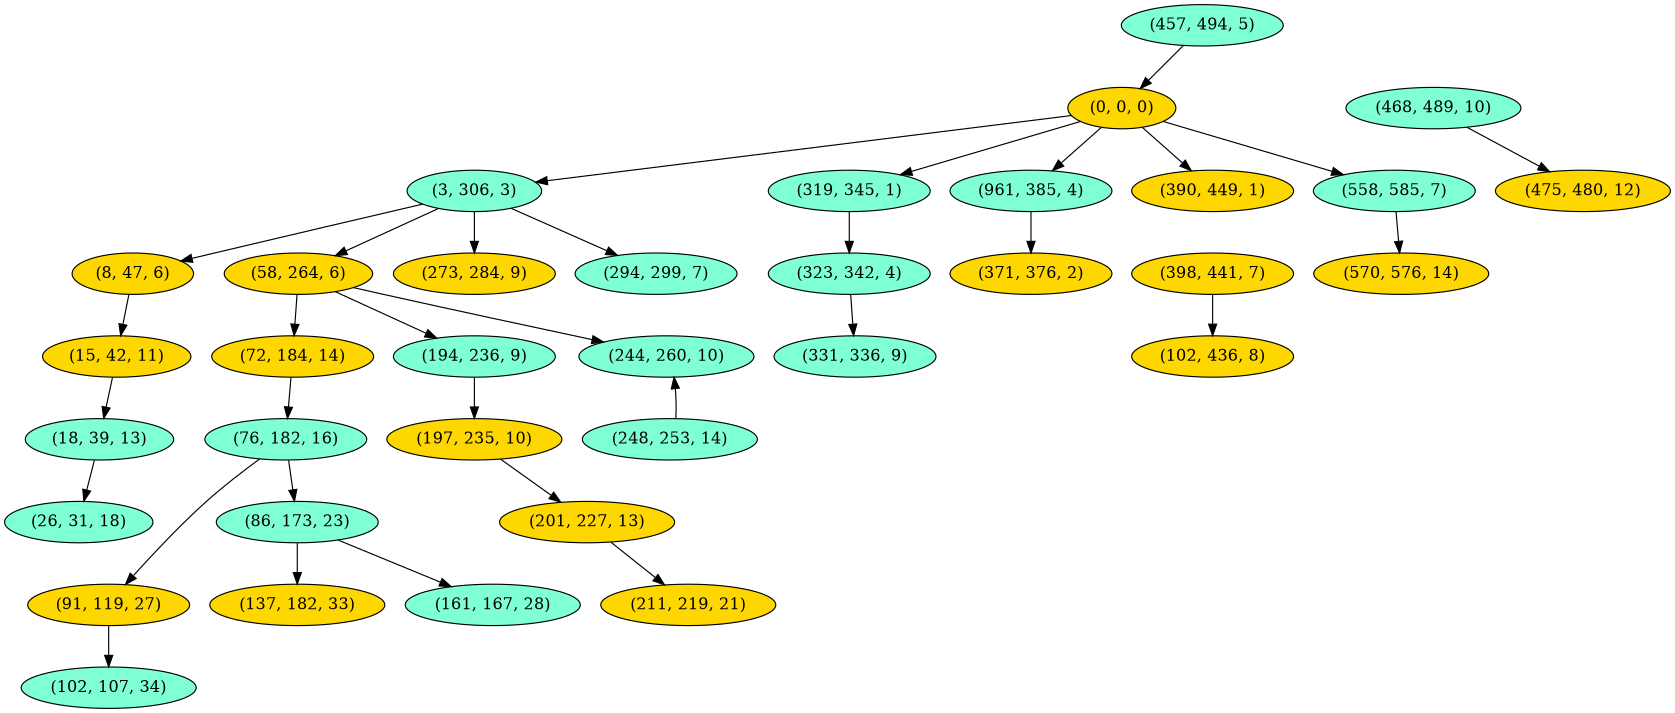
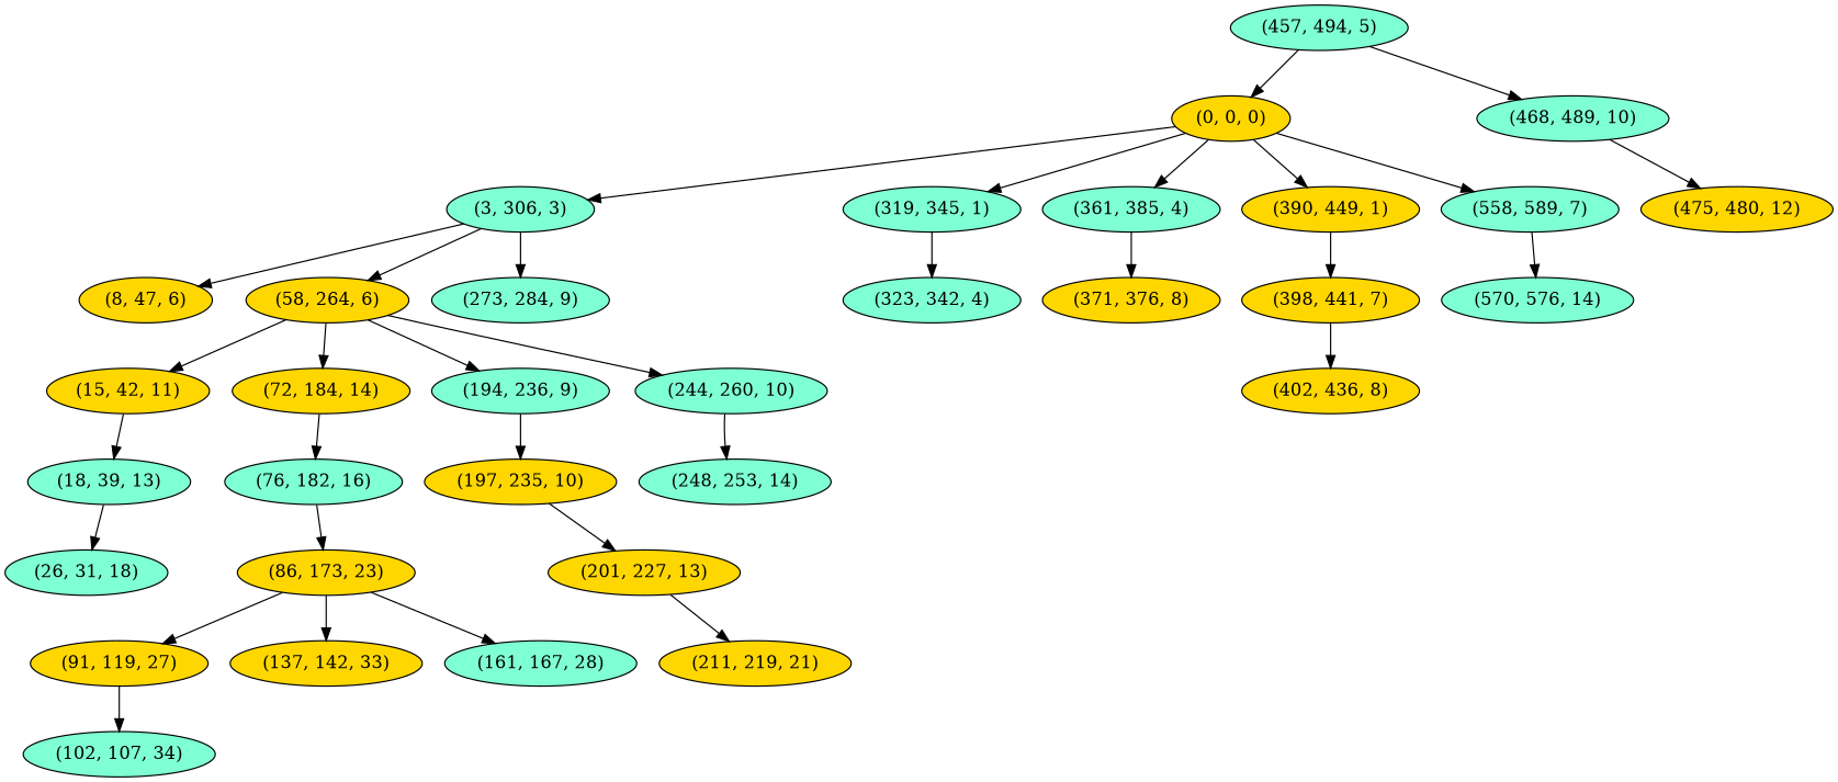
  digraph {
    fontname="DejaVu Serif"
    node [fillcolor=aquamarine fontname="DejaVu Serif" style=filled]
    edge [fontname="DejaVu Serif"]
    "(0, 0, 0)" [fillcolor=gold]
    "(3, 306, 3)"
    "(319, 345, 1)"
-   "(361, 385, 4)" [label="(961, 385, 4)"]
+   "(361, 385, 4)"
    "(390, 449, 1)" [fillcolor=gold]
-   "(558, 585, 7)"
+   "(558, 585, 7)" [label="(558, 589, 7)"]
    "(8, 47, 6)" [fillcolor=gold]
    "(58, 264, 6)" [fillcolor=gold]
-   "(273, 284, 9)" [fillcolor=gold]
-   "(294, 299, 7)"
+   "(273, 284, 9)"
    "(323, 342, 4)"
-   "(371, 376, 8)" [fillcolor=gold label="(371, 376, 2)"]
+   "(371, 376, 8)" [fillcolor=gold]
    "(398, 441, 7)" [fillcolor=gold]
    "(457, 494, 5)"
    "(468, 489, 10)"
-   "(570, 576, 14)" [fillcolor=gold]
+   "(570, 576, 14)"
    "(15, 42, 11)" [fillcolor=gold]
    "(72, 184, 14)" [fillcolor=gold]
    "(194, 236, 9)"
    "(244, 260, 10)"
    "(18, 39, 13)"
    "(26, 31, 18)"
    "(76, 182, 16)"
    "(197, 235, 10)" [fillcolor=gold]
    "(248, 253, 14)"
-   "(86, 173, 23)"
+   "(86, 173, 23)" [fillcolor=gold]
    "(91, 119, 27)" [fillcolor=gold]
-   "(137, 142, 33)" [fillcolor=gold label="(137, 182, 33)"]
+   "(137, 142, 33)" [fillcolor=gold]
    "(161, 167, 28)"
    "(102, 107, 34)"
    "(201, 227, 13)" [fillcolor=gold]
    "(211, 219, 21)" [fillcolor=gold]
-   "(331, 336, 9)"
-   "(402, 436, 8)" [fillcolor=gold label="(102, 436, 8)"]
+   "(402, 436, 8)" [fillcolor=gold]
    "(475, 480, 12)" [fillcolor=gold]
    "(0, 0, 0)" -> "(3, 306, 3)"
    "(0, 0, 0)" -> "(319, 345, 1)"
    "(0, 0, 0)" -> "(361, 385, 4)"
    "(0, 0, 0)" -> "(390, 449, 1)"
    "(0, 0, 0)" -> "(558, 585, 7)"
    "(3, 306, 3)" -> "(8, 47, 6)"
    "(3, 306, 3)" -> "(58, 264, 6)"
    "(3, 306, 3)" -> "(273, 284, 9)"
-   "(3, 306, 3)" -> "(294, 299, 7)"
    "(319, 345, 1)" -> "(323, 342, 4)"
    "(361, 385, 4)" -> "(371, 376, 8)"
+   "(390, 449, 1)" -> "(398, 441, 7)"
    "(558, 585, 7)" -> "(570, 576, 14)"
-   "(8, 47, 6)" -> "(15, 42, 11)"
+   "(58, 264, 6)" -> "(15, 42, 11)"
    "(58, 264, 6)" -> "(72, 184, 14)"
    "(58, 264, 6)" -> "(194, 236, 9)"
    "(58, 264, 6)" -> "(244, 260, 10)"
-   "(323, 342, 4)" -> "(331, 336, 9)"
    "(398, 441, 7)" -> "(402, 436, 8)"
    "(457, 494, 5)" -> "(0, 0, 0)"
+   "(457, 494, 5)" -> "(468, 489, 10)"
    "(468, 489, 10)" -> "(475, 480, 12)"
    "(15, 42, 11)" -> "(18, 39, 13)"
    "(72, 184, 14)" -> "(76, 182, 16)"
    "(194, 236, 9)" -> "(197, 235, 10)"
-   "(248, 253, 14)" -> "(244, 260, 10)"
+   "(244, 260, 10)" -> "(248, 253, 14)"
    "(18, 39, 13)" -> "(26, 31, 18)"
    "(76, 182, 16)" -> "(86, 173, 23)"
    "(197, 235, 10)" -> "(201, 227, 13)"
-   "(76, 182, 16)" -> "(91, 119, 27)"
+   "(86, 173, 23)" -> "(91, 119, 27)"
    "(86, 173, 23)" -> "(137, 142, 33)"
    "(86, 173, 23)" -> "(161, 167, 28)"
    "(91, 119, 27)" -> "(102, 107, 34)"
    "(201, 227, 13)" -> "(211, 219, 21)"
  }
